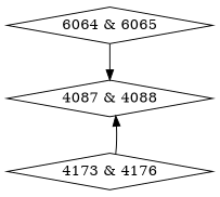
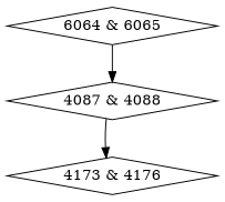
  digraph {
    node [shape=diamond]
    n1 [label="4087 & 4088"]
    n2 [label="4173 & 4176"]
    n3 [label="6064 & 6065"]
-   n2 -> n1
+   n1 -> n2
    n3 -> n1
  }
